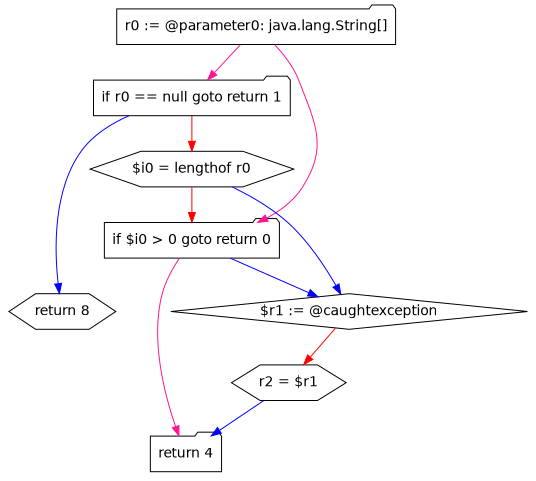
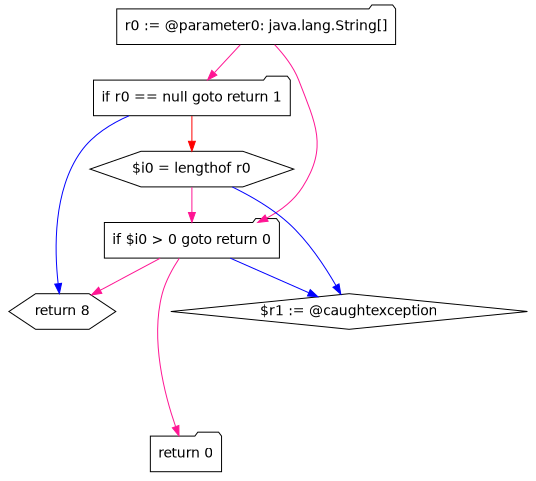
  digraph {
    fontname="DejaVu Sans"
    node [fontname="DejaVu Sans" shape=folder]
    edge [color=deeppink fontname="DejaVu Sans"]
    "r0 := @parameter0: java.lang.String[]"
    "if r0 == null goto return 1"
    "if $i0 > 0 goto return 0"
    "$i0 = lengthof r0" [shape=hexagon]
    n5 [label="return 8" shape=hexagon]
    "$r1 := @caughtexception" [shape=diamond]
-   "r2 = $r1" [shape=hexagon]
-   "return 0" [label="return 4"]
+   "return 0"
    "r0 := @parameter0: java.lang.String[]" -> "if r0 == null goto return 1"
    "r0 := @parameter0: java.lang.String[]" -> "if $i0 > 0 goto return 0"
    "if r0 == null goto return 1" -> "$i0 = lengthof r0" [color=red]
    "if r0 == null goto return 1" -> n5 [color=blue]
+   "if $i0 > 0 goto return 0" -> n5
    "if $i0 > 0 goto return 0" -> "$r1 := @caughtexception" [color=blue]
    "if $i0 > 0 goto return 0" -> "return 0"
-   "$i0 = lengthof r0" -> "if $i0 > 0 goto return 0" [color=red]
+   "$i0 = lengthof r0" -> "if $i0 > 0 goto return 0"
    "$i0 = lengthof r0" -> "$r1 := @caughtexception" [color=blue]
-   "$r1 := @caughtexception" -> "r2 = $r1" [color=red]
-   "r2 = $r1" -> "return 0" [color=blue]
  }
